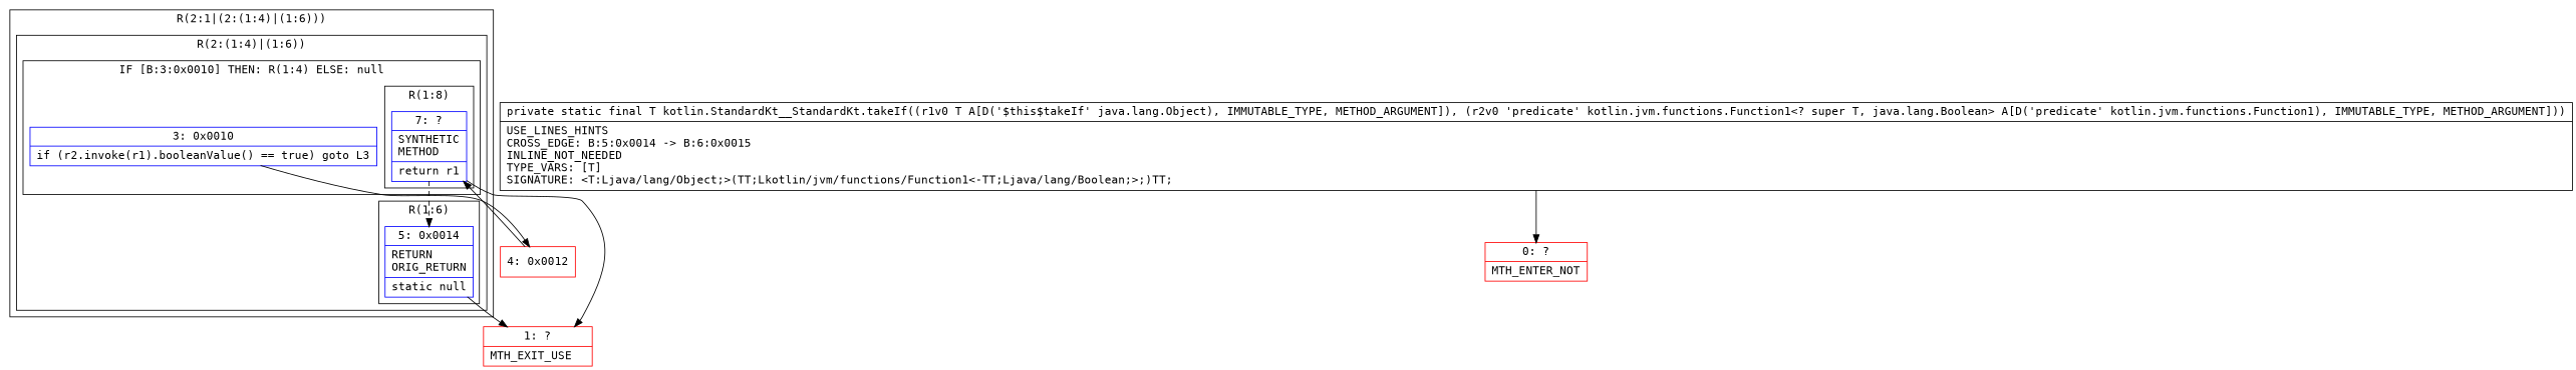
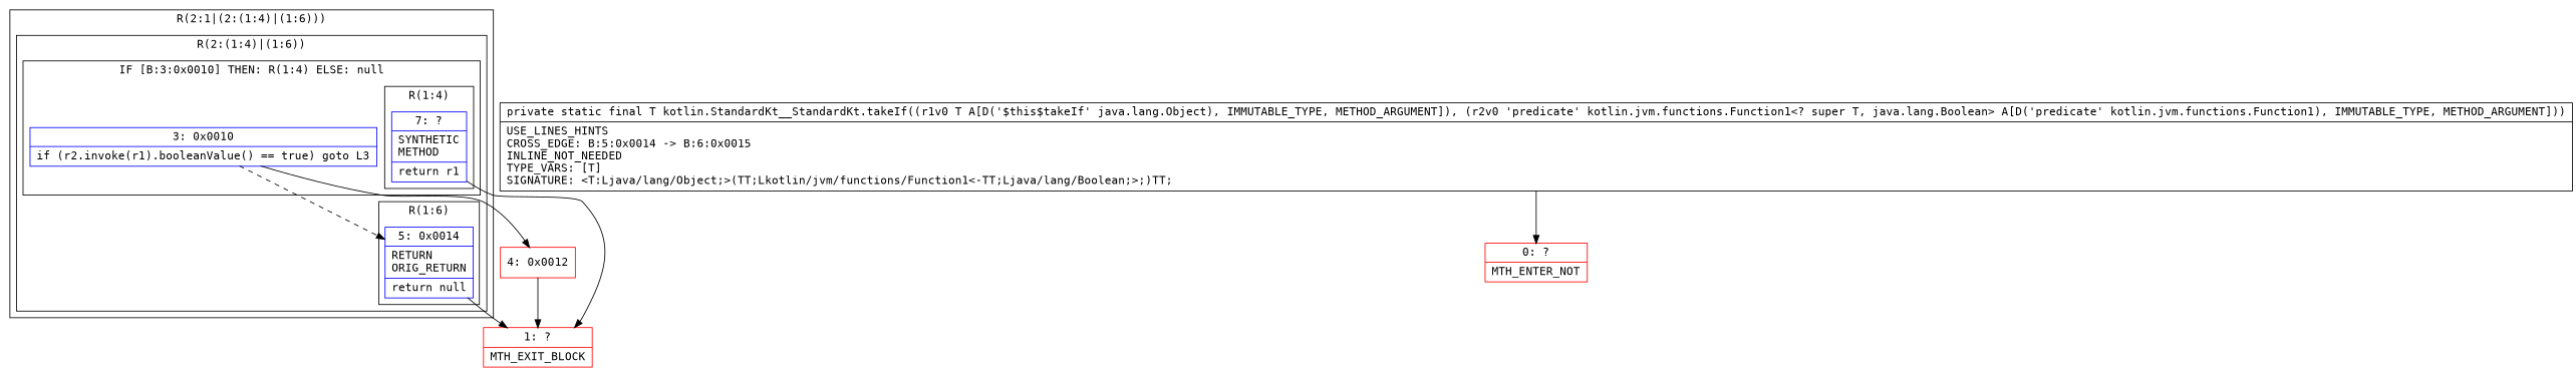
  digraph {
    fontname="DejaVu Sans Mono"
    node [color=blue fontname="DejaVu Sans Mono" shape=record]
    edge [fontname="DejaVu Sans Mono"]
    n1 [label="{7\:\ ?|SYNTHETIC\lMETHOD\l|return r1\l}"]
    n2 [label="{3\:\ 0x0010|if (r2.invoke(r1).booleanValue() == true) goto L3\l}"]
-   n3 [label="{5\:\ 0x0014|RETURN\lORIG_RETURN\l|static null\l}"]
-   n4 [color=red label="{1\:\ ?|MTH_EXIT_USE\l}"]
+   n3 [label="{5\:\ 0x0014|RETURN\lORIG_RETURN\l|return null\l}"]
+   n4 [color=red label="{1\:\ ?|MTH_EXIT_BLOCK\l}"]
    n5 [color=red label="{4\:\ 0x0012}"]
    n6 [color=red label="{0\:\ ?|MTH_ENTER_NOT\l}"]
    n7 [label="{private static final T kotlin.StandardKt__StandardKt.takeIf((r1v0 T A[D('$this$takeIf' java.lang.Object), IMMUTABLE_TYPE, METHOD_ARGUMENT]), (r2v0 'predicate' kotlin.jvm.functions.Function1\<? super T, java.lang.Boolean\> A[D('predicate' kotlin.jvm.functions.Function1), IMMUTABLE_TYPE, METHOD_ARGUMENT]))  | USE_LINES_HINTS\lCROSS_EDGE: B:5:0x0014 \-\> B:6:0x0015\lINLINE_NOT_NEEDED\lTYPE_VARS: [T]\lSIGNATURE: \<T:Ljava\/lang\/Object;\>(TT;Lkotlin\/jvm\/functions\/Function1\<\-TT;Ljava\/lang\/Boolean;\>;)TT;\l}" color=""]
    subgraph cluster_1 {
      label="R(2:1|(2:(1:4)|(1:6)))"
      subgraph cluster_2 {
        label="R(2:(1:4)|(1:6))"
        subgraph cluster_3 {
          label="IF [B:3:0x0010] THEN: R(1:4) ELSE: null"
          n2
          subgraph cluster_4 {
-           label="R(1:8)"
+           label="R(1:4)"
            n1
          }
        }
        subgraph cluster_5 {
          label="R(1:6)"
          n3
        }
      }
    }
    n1 -> n4
-   n1 -> n3 [style=dashed]
+   n2 -> n3 [style=dashed]
    n2 -> n5
    n3 -> n4
-   n5 -> n1
+   n5 -> n4
    n7 -> n6
  }
